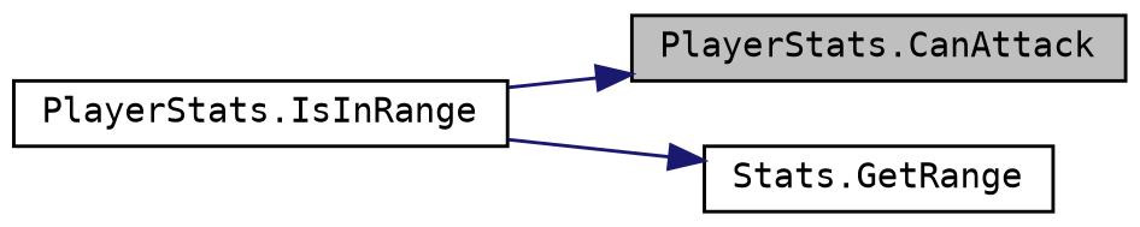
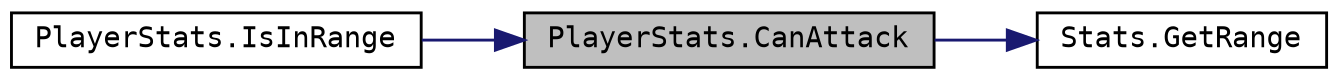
  digraph {
    fontname="DejaVu Sans Mono"
    rankdir=LR
    node [color=black fontname="DejaVu Sans Mono" fontsize=10 shape=record]
    edge [color=midnightblue fontname="DejaVu Sans Mono" fontsize=10 labelfontname=Helvetica labelfontsize=10 style=solid]
    n1 [fillcolor=grey75 fontcolor=black height=0.2 label="PlayerStats.CanAttack" style=filled width=0.4]
    n2 [height=0.2 label="PlayerStats.IsInRange" width=0.4]
    n3 [height=0.2 label="Stats.GetRange" width=0.4]
    n2 -> n1
-   n2 -> n3
+   n1 -> n3
  }
